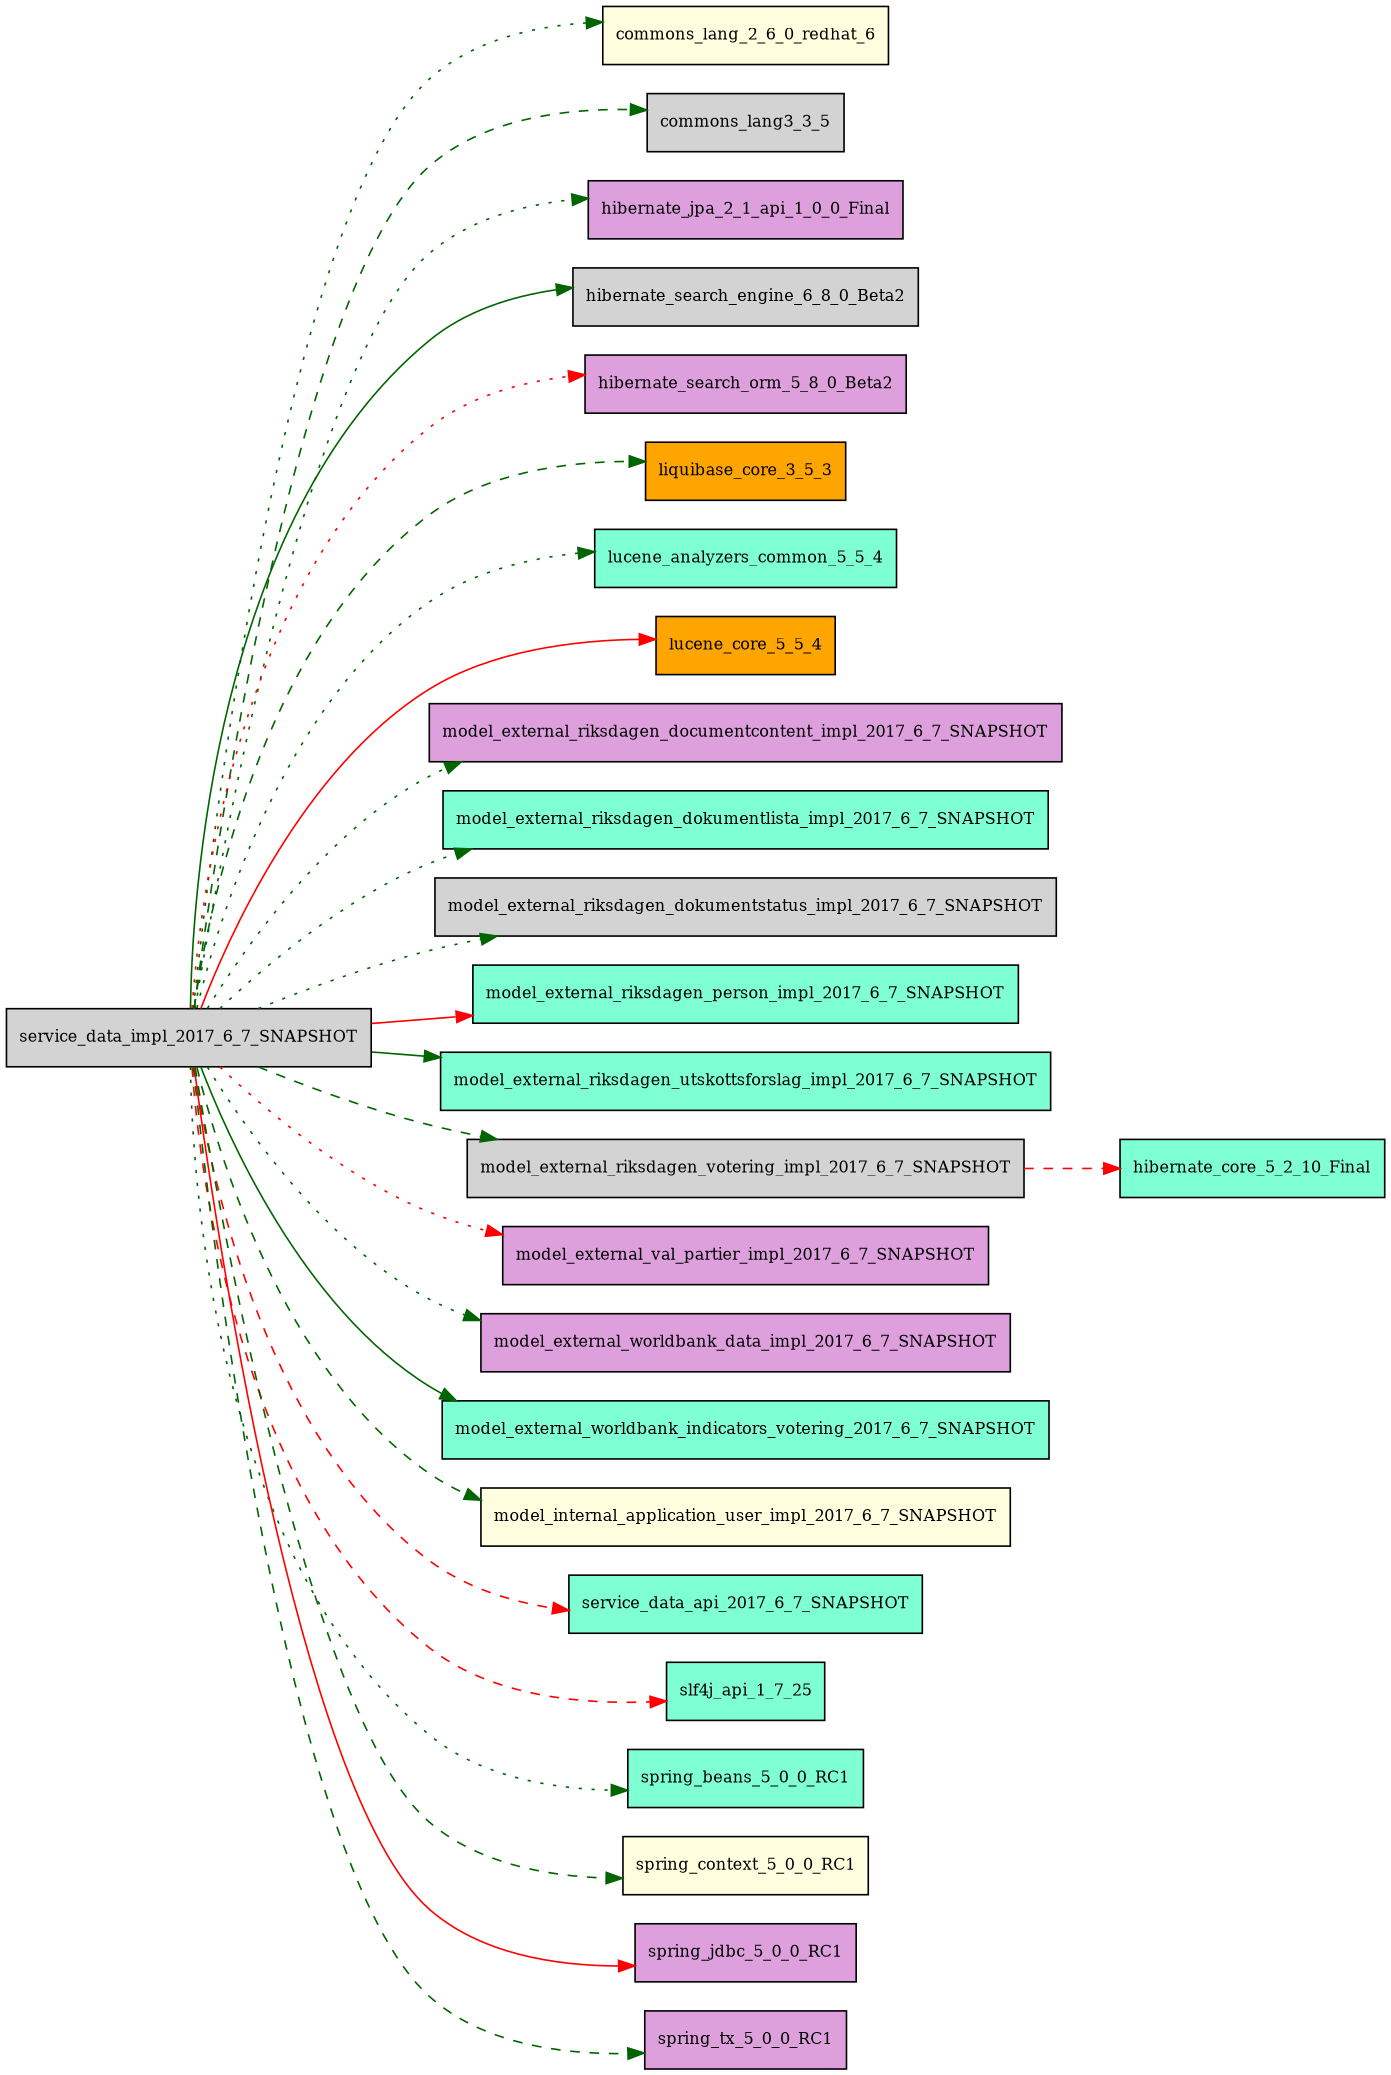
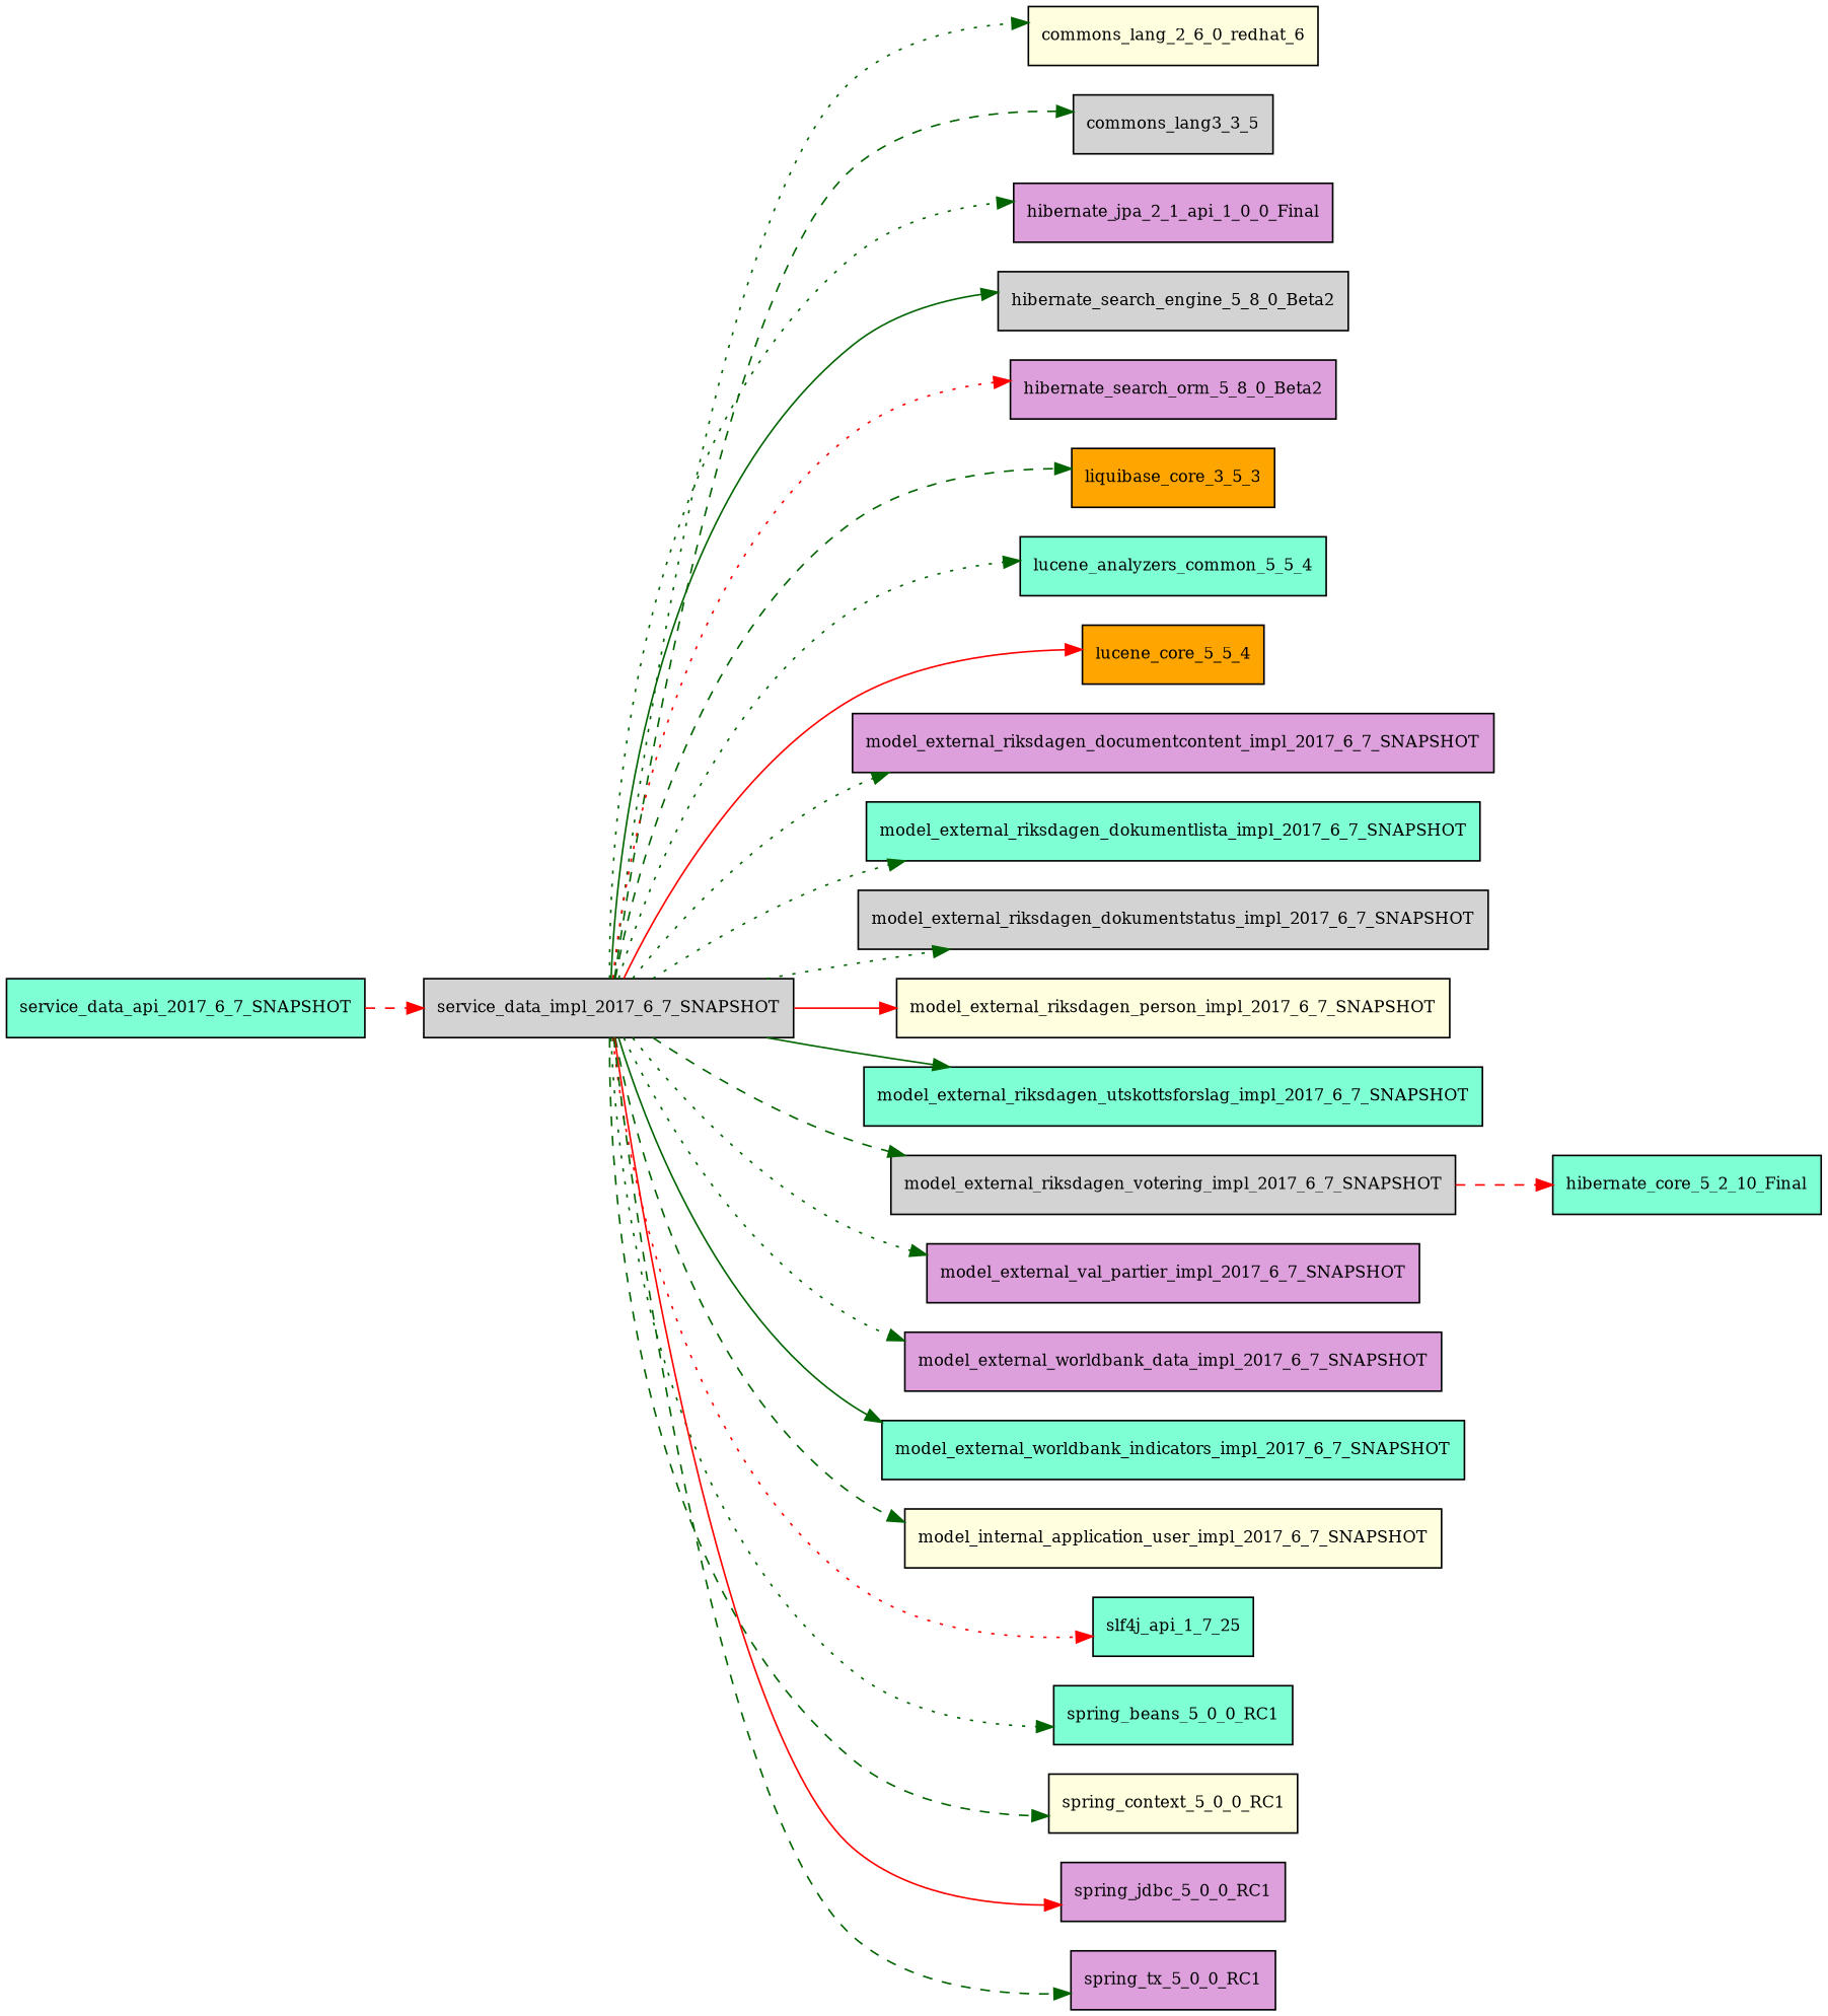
  digraph {
    rankdir=LR
    node [fillcolor=aquamarine fontsize=10.0 shape=box style=filled]
    edge [color=darkgreen style=dotted]
    service_data_impl_2017_6_7_SNAPSHOT [fillcolor=lightgrey]
    commons_lang_2_6_0_redhat_6 [fillcolor=lightyellow]
    commons_lang3_3_5 [fillcolor=lightgrey]
    hibernate_jpa_2_1_api_1_0_0_Final [fillcolor=plum]
-   hibernate_search_engine_5_8_0_Beta2 [fillcolor=lightgrey label=hibernate_search_engine_6_8_0_Beta2]
+   hibernate_search_engine_5_8_0_Beta2 [fillcolor=lightgrey]
    hibernate_search_orm_5_8_0_Beta2 [fillcolor=plum]
    liquibase_core_3_5_3 [fillcolor=orange]
    lucene_analyzers_common_5_5_4
    lucene_core_5_5_4 [fillcolor=orange]
    model_external_riksdagen_documentcontent_impl_2017_6_7_SNAPSHOT [fillcolor=plum]
    model_external_riksdagen_dokumentlista_impl_2017_6_7_SNAPSHOT
    model_external_riksdagen_dokumentstatus_impl_2017_6_7_SNAPSHOT [fillcolor=lightgrey]
-   model_external_riksdagen_person_impl_2017_6_7_SNAPSHOT
+   model_external_riksdagen_person_impl_2017_6_7_SNAPSHOT [fillcolor=lightyellow]
    model_external_riksdagen_utskottsforslag_impl_2017_6_7_SNAPSHOT
    model_external_riksdagen_votering_impl_2017_6_7_SNAPSHOT [fillcolor=lightgrey]
    model_external_val_partier_impl_2017_6_7_SNAPSHOT [fillcolor=plum]
    model_external_worldbank_data_impl_2017_6_7_SNAPSHOT [fillcolor=plum]
-   model_external_worldbank_indicators_impl_2017_6_7_SNAPSHOT [label=model_external_worldbank_indicators_votering_2017_6_7_SNAPSHOT]
+   model_external_worldbank_indicators_impl_2017_6_7_SNAPSHOT
    model_internal_application_user_impl_2017_6_7_SNAPSHOT [fillcolor=lightyellow]
    service_data_api_2017_6_7_SNAPSHOT
    slf4j_api_1_7_25
    spring_beans_5_0_0_RC1
    spring_context_5_0_0_RC1 [fillcolor=lightyellow]
    spring_jdbc_5_0_0_RC1 [fillcolor=plum]
    spring_tx_5_0_0_RC1 [fillcolor=plum]
    hibernate_core_5_2_10_Final
    service_data_impl_2017_6_7_SNAPSHOT -> commons_lang_2_6_0_redhat_6
    service_data_impl_2017_6_7_SNAPSHOT -> commons_lang3_3_5 [style=dashed]
    service_data_impl_2017_6_7_SNAPSHOT -> hibernate_jpa_2_1_api_1_0_0_Final
    service_data_impl_2017_6_7_SNAPSHOT -> hibernate_search_engine_5_8_0_Beta2 [style=solid]
    service_data_impl_2017_6_7_SNAPSHOT -> hibernate_search_orm_5_8_0_Beta2 [color=red]
    service_data_impl_2017_6_7_SNAPSHOT -> liquibase_core_3_5_3 [style=dashed]
    service_data_impl_2017_6_7_SNAPSHOT -> lucene_analyzers_common_5_5_4
    service_data_impl_2017_6_7_SNAPSHOT -> lucene_core_5_5_4 [color=red style=solid]
    service_data_impl_2017_6_7_SNAPSHOT -> model_external_riksdagen_documentcontent_impl_2017_6_7_SNAPSHOT
    service_data_impl_2017_6_7_SNAPSHOT -> model_external_riksdagen_dokumentlista_impl_2017_6_7_SNAPSHOT
    service_data_impl_2017_6_7_SNAPSHOT -> model_external_riksdagen_dokumentstatus_impl_2017_6_7_SNAPSHOT
    service_data_impl_2017_6_7_SNAPSHOT -> model_external_riksdagen_person_impl_2017_6_7_SNAPSHOT [color=red style=solid]
    service_data_impl_2017_6_7_SNAPSHOT -> model_external_riksdagen_utskottsforslag_impl_2017_6_7_SNAPSHOT [style=solid]
    service_data_impl_2017_6_7_SNAPSHOT -> model_external_riksdagen_votering_impl_2017_6_7_SNAPSHOT [style=dashed]
-   service_data_impl_2017_6_7_SNAPSHOT -> model_external_val_partier_impl_2017_6_7_SNAPSHOT [color=red]
+   service_data_impl_2017_6_7_SNAPSHOT -> model_external_val_partier_impl_2017_6_7_SNAPSHOT
    service_data_impl_2017_6_7_SNAPSHOT -> model_external_worldbank_data_impl_2017_6_7_SNAPSHOT
    service_data_impl_2017_6_7_SNAPSHOT -> model_external_worldbank_indicators_impl_2017_6_7_SNAPSHOT [style=solid]
    service_data_impl_2017_6_7_SNAPSHOT -> model_internal_application_user_impl_2017_6_7_SNAPSHOT [style=dashed]
-   service_data_impl_2017_6_7_SNAPSHOT -> service_data_api_2017_6_7_SNAPSHOT [color=red style=dashed]
-   service_data_impl_2017_6_7_SNAPSHOT -> slf4j_api_1_7_25 [color=red style=dashed]
+   service_data_api_2017_6_7_SNAPSHOT -> service_data_impl_2017_6_7_SNAPSHOT [color=red style=dashed]
+   service_data_impl_2017_6_7_SNAPSHOT -> slf4j_api_1_7_25 [color=red]
    service_data_impl_2017_6_7_SNAPSHOT -> spring_beans_5_0_0_RC1
    service_data_impl_2017_6_7_SNAPSHOT -> spring_context_5_0_0_RC1 [style=dashed]
    service_data_impl_2017_6_7_SNAPSHOT -> spring_jdbc_5_0_0_RC1 [color=red style=solid]
    service_data_impl_2017_6_7_SNAPSHOT -> spring_tx_5_0_0_RC1 [style=dashed]
    model_external_riksdagen_votering_impl_2017_6_7_SNAPSHOT -> hibernate_core_5_2_10_Final [color=red style=dashed]
  }
